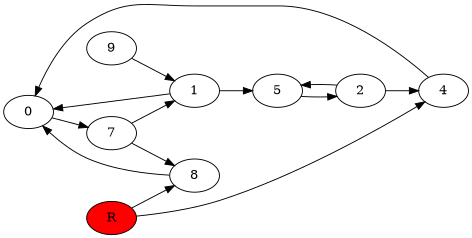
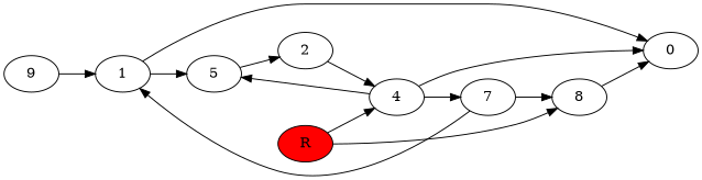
  digraph {
    rankdir=LR
    n1 [label=0]
    1
    5
    2
    9
    4
    7
    8
    R [fillcolor="#ff0000" style=filled]
    1 -> n1
    1 -> 5
    5 -> 2
-   2 -> 5
+   4 -> 5
    2 -> 4
    9 -> 1
    4 -> n1
-   n1 -> 7
+   4 -> 7
    7 -> 1
    7 -> 8
    8 -> n1
    R -> 4
    R -> 8
  }
